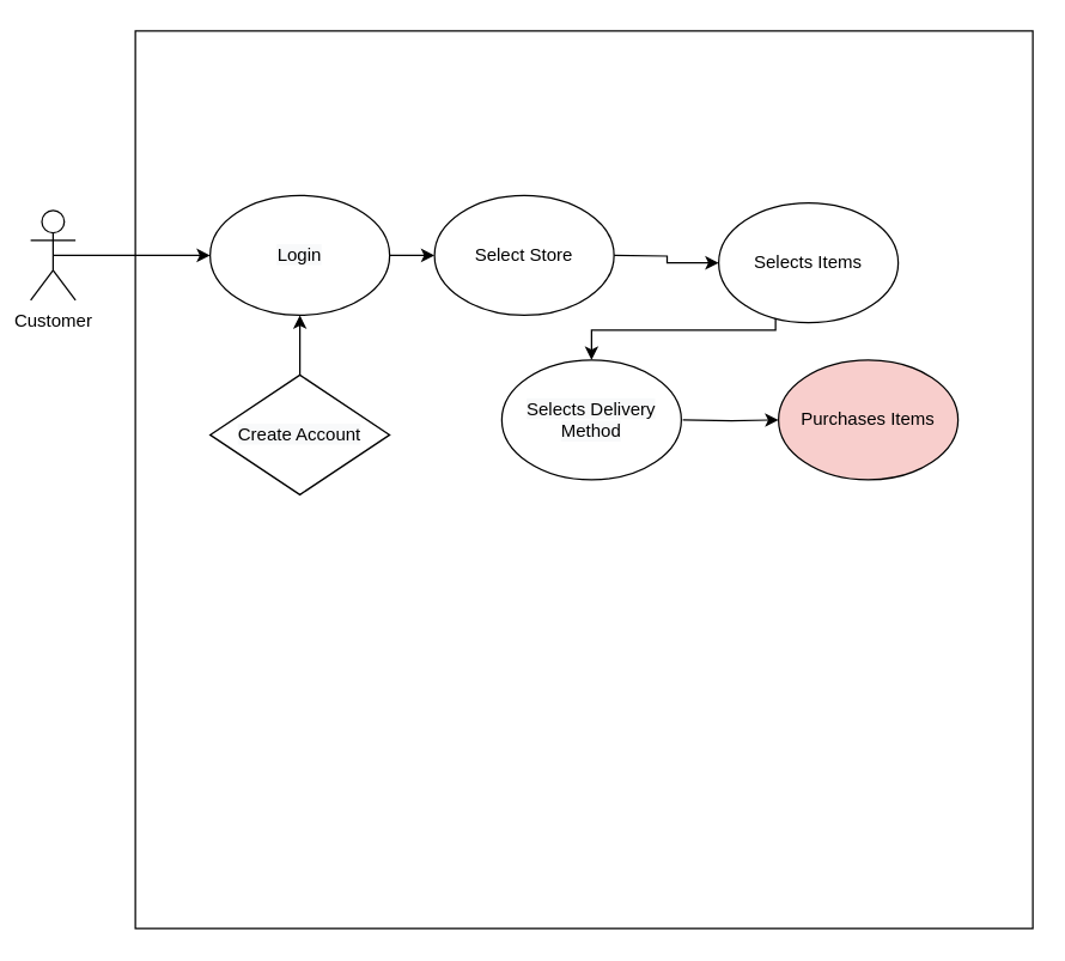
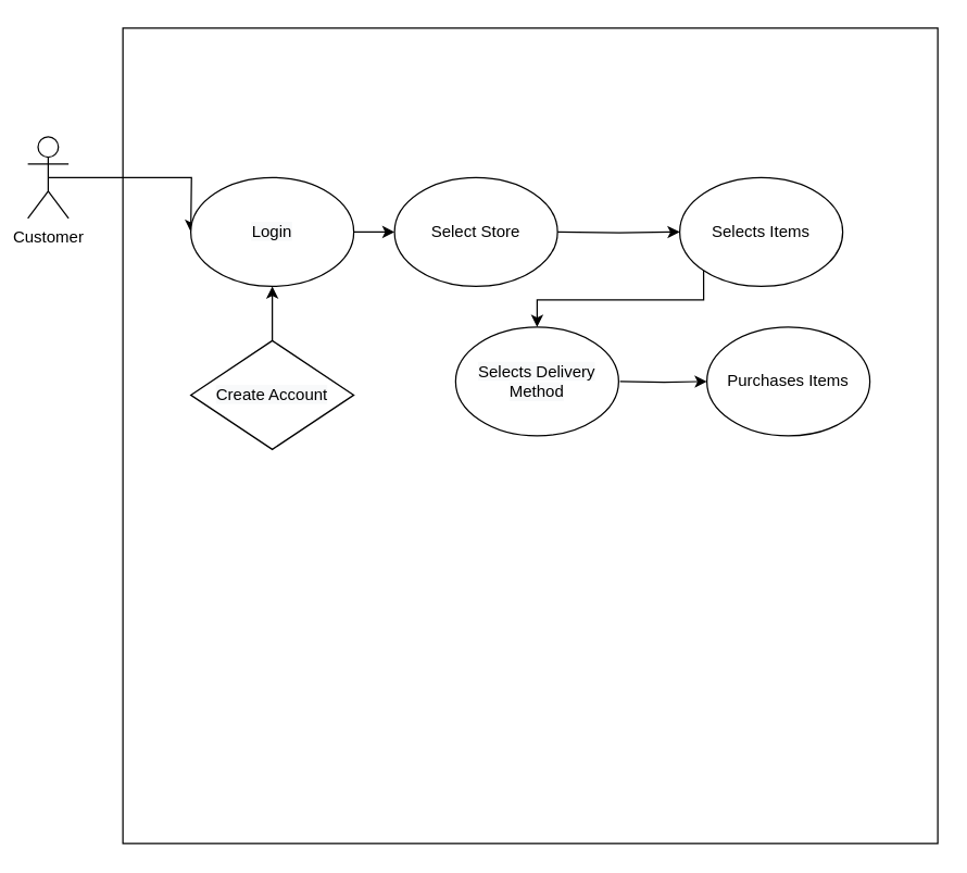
  <mxCell id="0" />
  <mxCell id="1" parent="0" />
  <mxCell id="2" value="" style="whiteSpace=wrap;html=1;aspect=fixed;" vertex="1" parent="1"><mxGeometry x="90" y="20" width="600" height="600" as="geometry" /></mxCell>
  <mxCell id="3" style="edgeStyle=orthogonalEdgeStyle;rounded=0;orthogonalLoop=1;jettySize=auto;html=1;exitX=0.5;exitY=0.5;exitDx=0;exitDy=0;exitPerimeter=0;entryX=0;entryY=0.5;entryDx=0;entryDy=0;" parent="1" source="4" edge="1"><mxGeometry relative="1" as="geometry"><mxPoint x="140" y="170" as="targetPoint" /></mxGeometry></mxCell>
- <mxCell id="4" value="Customer" style="shape=umlActor;verticalLabelPosition=bottom;verticalAlign=top;html=1;outlineConnect=0;" parent="1" vertex="1"><mxGeometry x="20" y="140" width="30" height="60" as="geometry" /></mxCell>
+ <mxCell id="4" value="Customer" style="shape=umlActor;verticalLabelPosition=bottom;verticalAlign=top;html=1;outlineConnect=0;" parent="1" vertex="1"><mxGeometry x="20" y="100" width="30" height="60" as="geometry" /></mxCell>
  <mxCell id="5" style="edgeStyle=orthogonalEdgeStyle;rounded=0;orthogonalLoop=1;jettySize=auto;html=1;exitX=1;exitY=0.5;exitDx=0;exitDy=0;entryX=0;entryY=0.5;entryDx=0;entryDy=0;" parent="1" target="11" edge="1"><mxGeometry relative="1" as="geometry"><mxPoint x="410" y="170" as="sourcePoint" /><mxPoint x="500" y="170" as="targetPoint" /></mxGeometry></mxCell>
  <mxCell id="6" style="edgeStyle=orthogonalEdgeStyle;rounded=0;orthogonalLoop=1;jettySize=auto;html=1;exitX=0;exitY=1;exitDx=0;exitDy=0;entryX=0.5;entryY=0;entryDx=0;entryDy=0;" parent="1" source="11" target="14" edge="1"><mxGeometry relative="1" as="geometry"><mxPoint x="560" y="200" as="sourcePoint" /><mxPoint x="400" y="240" as="targetPoint" /><Array as="points"><mxPoint x="518" y="220" /><mxPoint x="395" y="220" /></Array></mxGeometry></mxCell>
  <mxCell id="7" style="edgeStyle=orthogonalEdgeStyle;rounded=0;orthogonalLoop=1;jettySize=auto;html=1;entryX=0;entryY=0.5;entryDx=0;entryDy=0;" parent="1" target="15" edge="1"><mxGeometry relative="1" as="geometry"><mxPoint x="456" y="280" as="sourcePoint" /><mxPoint x="500" y="270" as="targetPoint" /></mxGeometry></mxCell>
  <mxCell id="8" style="edgeStyle=orthogonalEdgeStyle;rounded=0;orthogonalLoop=1;jettySize=auto;html=1;exitX=1;exitY=0.5;exitDx=0;exitDy=0;entryX=0;entryY=0.5;entryDx=0;entryDy=0;" edge="1" parent="1" source="9" target="10"><mxGeometry relative="1" as="geometry" /></mxCell>
  <mxCell id="9" value="&#10;&#10;&lt;span style=&quot;color: rgb(0, 0, 0); font-family: helvetica; font-size: 12px; font-style: normal; font-weight: 400; letter-spacing: normal; text-align: center; text-indent: 0px; text-transform: none; word-spacing: 0px; background-color: rgb(248, 249, 250); display: inline; float: none;&quot;&gt;Login&lt;/span&gt;&#10;&#10;" style="ellipse;whiteSpace=wrap;html=1;" vertex="1" parent="1"><mxGeometry x="140" y="130" width="120" height="80" as="geometry" /></mxCell>
  <mxCell id="10" value="&lt;span&gt;Select Store&lt;/span&gt;" style="ellipse;whiteSpace=wrap;html=1;" vertex="1" parent="1"><mxGeometry x="290" y="130" width="120" height="80" as="geometry" /></mxCell>
- <mxCell id="11" value="&lt;span&gt;Selects Items&lt;/span&gt;" style="ellipse;whiteSpace=wrap;html=1;" vertex="1" parent="1"><mxGeometry x="480" y="135" width="120" height="80" as="geometry" /></mxCell>
+ <mxCell id="11" value="&lt;span&gt;Selects Items&lt;/span&gt;" style="ellipse;whiteSpace=wrap;html=1;" vertex="1" parent="1"><mxGeometry x="500" y="130" width="120" height="80" as="geometry" /></mxCell>
  <mxCell id="12" style="edgeStyle=orthogonalEdgeStyle;rounded=0;orthogonalLoop=1;jettySize=auto;html=1;exitX=0.5;exitY=0;exitDx=0;exitDy=0;entryX=0.5;entryY=1;entryDx=0;entryDy=0;" edge="1" parent="1" source="13" target="9"><mxGeometry relative="1" as="geometry" /></mxCell>
  <mxCell id="13" value="&#10;&#10;&lt;span style=&quot;color: rgb(0, 0, 0); font-family: helvetica; font-size: 12px; font-style: normal; font-weight: 400; letter-spacing: normal; text-align: center; text-indent: 0px; text-transform: none; word-spacing: 0px; background-color: rgb(248, 249, 250); display: inline; float: none;&quot;&gt;Create Account&lt;/span&gt;&#10;&#10;" style="rhombus;whiteSpace=wrap;html=1;" vertex="1" parent="1"><mxGeometry x="140" y="250" width="120" height="80" as="geometry" /></mxCell>
  <mxCell id="14" value="&#10;&#10;&lt;span style=&quot;color: rgb(0, 0, 0); font-family: helvetica; font-size: 12px; font-style: normal; font-weight: 400; letter-spacing: normal; text-align: center; text-indent: 0px; text-transform: none; word-spacing: 0px; background-color: rgb(248, 249, 250); display: inline; float: none;&quot;&gt;Selects Delivery Method&lt;/span&gt;&#10;&#10;" style="ellipse;whiteSpace=wrap;html=1;" vertex="1" parent="1"><mxGeometry x="335" y="240" width="120" height="80" as="geometry" /></mxCell>
- <mxCell id="15" value="&lt;span&gt;Purchases Items&lt;/span&gt;" style="ellipse;whiteSpace=wrap;html=1;fillColor=#f8cecc;" vertex="1" parent="1"><mxGeometry x="520" y="240" width="120" height="80" as="geometry" /></mxCell>
+ <mxCell id="15" value="&lt;span&gt;Purchases Items&lt;/span&gt;" style="ellipse;whiteSpace=wrap;html=1;" vertex="1" parent="1"><mxGeometry x="520" y="240" width="120" height="80" as="geometry" /></mxCell>
